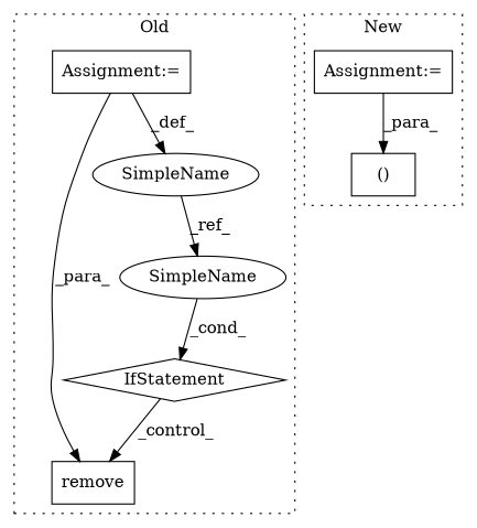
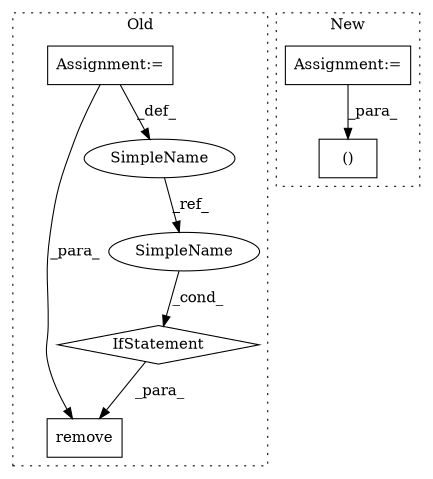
  digraph {
    node [a=42 l=13 shape=box]
    n1 [a=32 l="7,1" label=remove s="5929,5973"]
    n2 [a=25 l="4,2" label=IfStatement s="5899,5916" shape=diamond]
    n3 [label=SimpleName s=5826 shape=ellipse]
    n4 [a=7 l=1 label="Assignment:=" s=5791]
    n5 [label=SimpleName s=5903 shape=ellipse]
    n6 [a=106 l=29 label="()" s=5836]
    n7 [a=7 l=2 label="Assignment:=" s=5401]
    subgraph cluster_1 {
      label=Old
      style=dotted
      n1
      n2
      n3
      n4
      n5
    }
    subgraph cluster_2 {
      label=New
      style=dotted
      n6
      n7
    }
-   n2 -> n1 [label=_control_]
+   n2 -> n1 [label=_para_]
    n3 -> n5 [label=_ref_]
    n4 -> n1 [label=_para_]
    n4 -> n3 [label=_def_]
    n5 -> n2 [label=_cond_]
    n7 -> n6 [label=_para_]
  }
